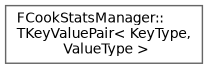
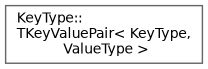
  digraph {
    rankdir=LR
    fontname="DejaVu Sans"
-   n1 [color=grey40 fillcolor=white fontname="DejaVu Sans" fontsize=10 height=0.2 label="FCookStatsManager::\lTKeyValuePair\< KeyType,\l ValueType \>" shape=box style=filled width=0.4]
+   n1 [color=grey40 fillcolor=white fontname="DejaVu Sans" fontsize=10 height=0.2 label="KeyType::\lTKeyValuePair\< KeyType,\l ValueType \>" shape=box style=filled width=0.4]
  }
